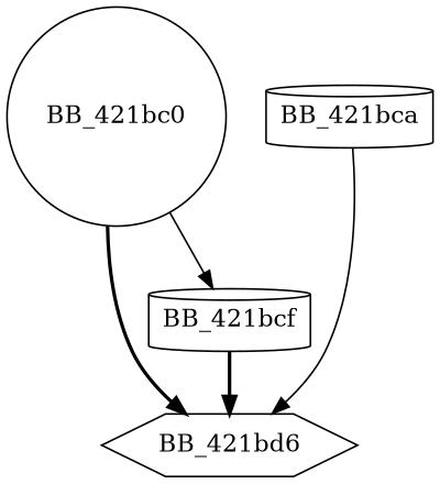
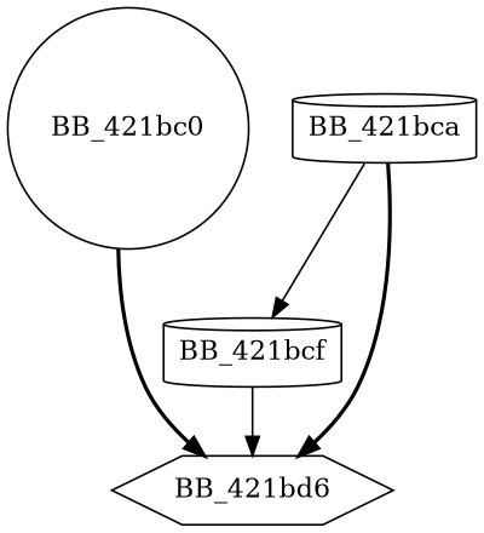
  digraph {
    node [shape=cylinder]
    edge [style=bold]
    BB_421bc0 [shape=circle]
    BB_421bd6 [shape=hexagon]
    BB_421bca
    BB_421bcf
    BB_421bc0 -> BB_421bd6
-   BB_421bca -> BB_421bd6 [style=solid]
-   BB_421bc0 -> BB_421bcf [style=solid]
-   BB_421bcf -> BB_421bd6
+   BB_421bca -> BB_421bd6
+   BB_421bca -> BB_421bcf [style=solid]
+   BB_421bcf -> BB_421bd6 [style=solid]
  }
